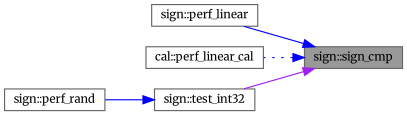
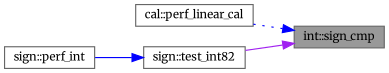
  digraph {
    fontname=Merriweather
    rankdir=RL
    node [color=grey40 fillcolor=white fontname=Merriweather fontsize=10 shape=box style=filled]
    edge [color=blue dir=back fontname=Merriweather fontsize=10 labelfontname=Helvetica labelfontsize=10 style=solid]
-   n1 [color=gray40 fillcolor=grey60 fontcolor=black height=0.2 label="sign::sign_cmp" width=0.4]
-   n2 [height=0.2 label="sign::perf_linear" width=0.4]
+   n1 [color=gray40 fillcolor=grey60 fontcolor=black height=0.2 label="int::sign_cmp" width=0.4]
    n3 [height=0.2 label="cal::perf_linear_cal" width=0.4]
-   n4 [height=0.2 label="sign::test_int32" width=0.4]
-   n5 [height=0.2 label="sign::perf_rand" width=0.4]
-   n1 -> n2
+   n4 [height=0.2 label="sign::test_int82" width=0.4]
+   n5 [height=0.2 label="sign::perf_int" width=0.4]
    n1 -> n3 [style=dotted]
    n1 -> n4 [color=purple]
    n4 -> n5
  }
